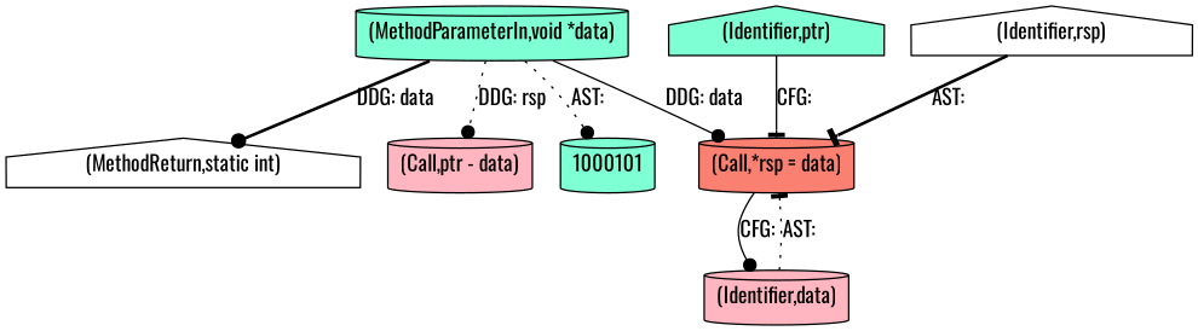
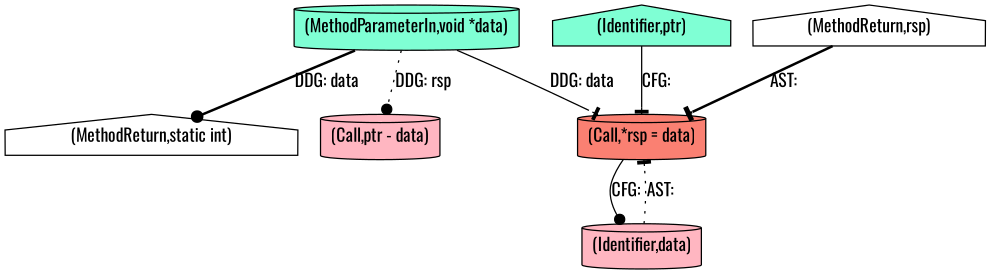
  digraph {
    fontname=Oswald
    node [fillcolor=aquamarine fontname=Oswald shape=cylinder style=filled]
    edge [arrowhead=dot fontname=Oswald style=solid]
    n1 [fillcolor=salmon label="(Call,*rsp = data)"]
    n2 [fillcolor=lightpink label="(Identifier,data)"]
    n3 [fillcolor=white label="(MethodReturn,static int)" shape=house]
    n4 [label="(MethodParameterIn,void *data)"]
    n5 [fillcolor=lightpink label="(Call,ptr - data)"]
-   1000101
    n7 [label="(Identifier,ptr)" shape=house]
-   n8 [fillcolor=white label="(Identifier,rsp)" shape=house]
+   n8 [fillcolor=white label="(MethodReturn,rsp)" shape=house]
    n1 -> n2 [label="CFG: "]
    n2 -> n1 [arrowhead=tee label="AST: " style=dotted]
-   n4 -> n1 [label="DDG: data"]
+   n4 -> n1 [arrowhead=tee label="DDG: data"]
    n4 -> n3 [label="DDG: data" style=bold]
    n4 -> n5 [label="DDG: rsp" style=dotted]
-   n4 -> 1000101 [label="AST: " style=dotted]
    n7 -> n1 [arrowhead=tee label="CFG: "]
    n8 -> n1 [arrowhead=tee label="AST: " style=bold]
  }
